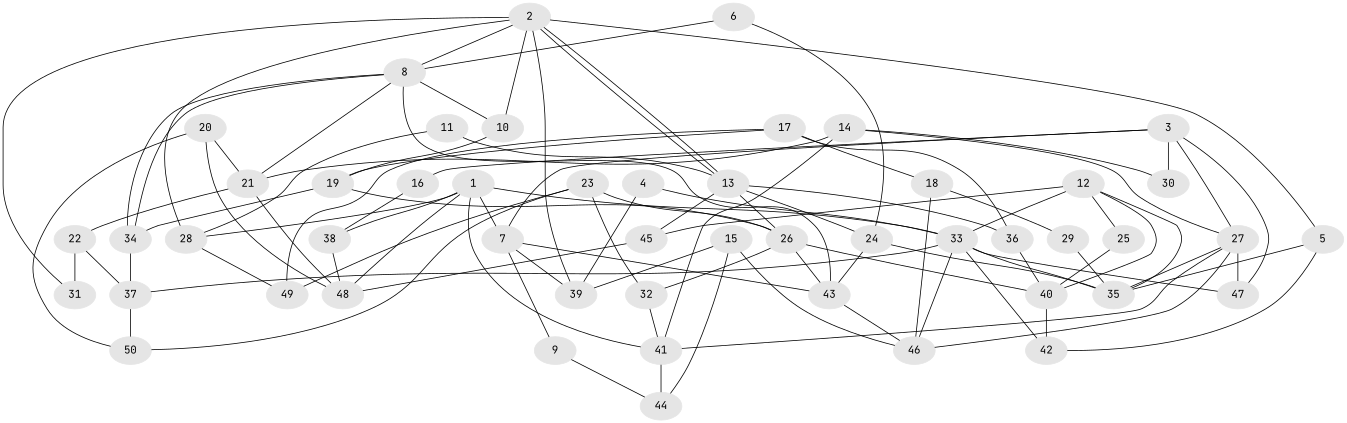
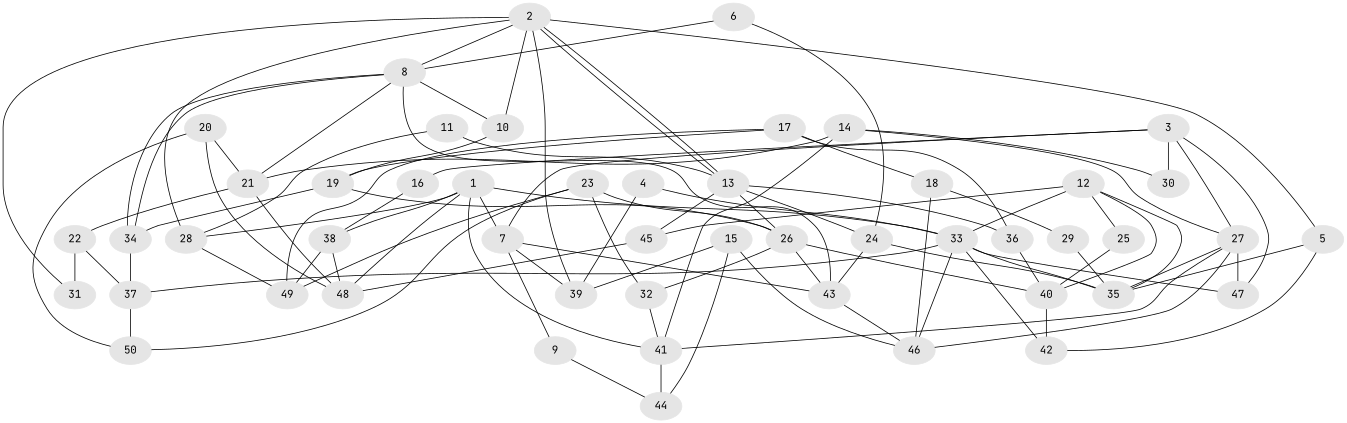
  graph {
    fontname="JetBrains Mono"
    node [color=gray90 fontname="JetBrains Mono" style=filled]
    edge [fontname="JetBrains Mono"]
    1
    7
    28
    33
    38
    41
    48
    39
    9
    43
    49
    47
    35
    42
    46
    37
    44
    2
    5
    8
    10
    13
    31
    21
    34
    19
    24
    45
    26
    36
    3
    16
    27
    30
    4
    6
    22
    11
    12
    25
    40
    32
    14
    15
    17
    18
    29
    20
    50
    23
    1 -- 7
    1 -- 28
    1 -- 33
    1 -- 38
    1 -- 41
    1 -- 48
    7 -- 39
    7 -- 9
    7 -- 43
    28 -- 49
    33 -- 47
    33 -- 35
    33 -- 42
    33 -- 46
    33 -- 37
    38 -- 48
+   38 -- 49
    41 -- 44
    9 -- 44
    43 -- 46
    37 -- 50
    2 -- 28
    2 -- 39
    2 -- 5
    2 -- 8
    2 -- 10
    2 -- 13
    2 -- 13
    2 -- 31
    5 -- 35
    5 -- 42
    8 -- 43
    8 -- 10
    8 -- 21
    8 -- 34
    8 -- 34
    10 -- 19
    13 -- 24
    13 -- 45
    13 -- 26
    13 -- 36
    21 -- 48
    21 -- 22
    34 -- 37
    19 -- 34
    19 -- 26
    24 -- 43
    24 -- 35
    45 -- 48
    26 -- 43
    26 -- 40
    26 -- 32
    36 -- 40
    3 -- 7
    3 -- 47
    3 -- 16
    3 -- 27
    3 -- 30
    16 -- 38
    27 -- 41
    27 -- 47
    27 -- 35
    27 -- 46
    4 -- 33
    4 -- 39
    6 -- 8
    6 -- 24
    22 -- 37
    22 -- 31
    11 -- 28
    11 -- 13
    12 -- 33
    12 -- 35
    12 -- 45
    12 -- 25
    12 -- 40
    25 -- 40
    40 -- 42
    32 -- 41
    14 -- 41
    14 -- 21
    14 -- 27
    14 -- 30
    15 -- 39
    15 -- 46
    15 -- 44
    17 -- 49
    17 -- 19
    17 -- 36
    17 -- 18
    18 -- 46
    18 -- 29
    29 -- 35
    20 -- 48
    20 -- 21
    20 -- 50
    23 -- 49
    23 -- 26
    23 -- 32
    23 -- 50
  }
